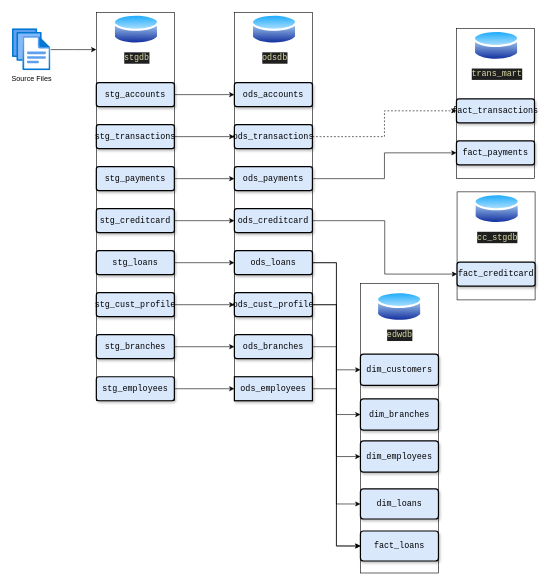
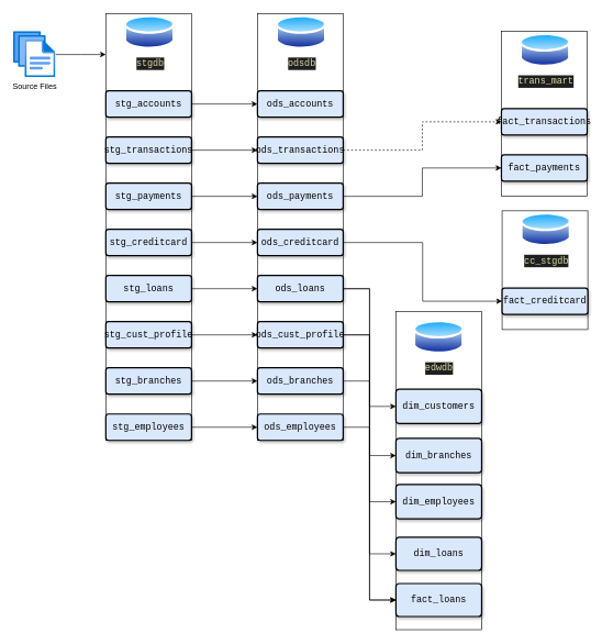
  <mxCell id="0" />
  <mxCell id="1" parent="0" />
  <mxCell id="2" style="edgeStyle=orthogonalEdgeStyle;rounded=0;orthogonalLoop=1;jettySize=auto;html=1;" edge="1" parent="1" source="3"><mxGeometry relative="1" as="geometry"><mxPoint x="160" y="82" as="targetPoint" /></mxGeometry></mxCell>
  <mxCell id="3" value="Source Files" style="image;aspect=fixed;html=1;points=[];align=center;fontSize=12;image=img/lib/azure2/general/Files.svg;" parent="1" vertex="1"><mxGeometry x="20" y="47" width="64" height="70" as="geometry" /></mxCell>
  <mxCell id="4" value="" style="group;labelBackgroundColor=none;" parent="1" vertex="1" connectable="0"><mxGeometry x="160" y="20" width="130" height="647" as="geometry" /></mxCell>
  <mxCell id="5" value="" style="group;strokeColor=default;container=0;perimeterSpacing=5;strokeWidth=1;fillColor=none;metaEdit=1;labelPadding=10;" parent="4" vertex="1" connectable="0"><mxGeometry width="130" height="647" as="geometry" /></mxCell>
  <mxCell id="6" value="&lt;div style=&quot;color: rgb(204, 204, 204); background-color: rgb(31, 31, 31); font-family: Consolas, &amp;quot;Courier New&amp;quot;, monospace; font-size: 14px; line-height: 19px; white-space-collapse: preserve;&quot;&gt;&lt;span style=&quot;color: #dcdcaa;&quot;&gt;stgdb&lt;/span&gt;&lt;/div&gt;" style="image;aspect=fixed;perimeter=ellipsePerimeter;html=1;align=center;shadow=0;dashed=0;spacingTop=3;image=img/lib/active_directory/database.svg;strokeColor=default;" parent="4" vertex="1"><mxGeometry x="28" width="77.03" height="57" as="geometry" /></mxCell>
  <mxCell id="7" value="&lt;div style=&quot;font-family: Consolas, &amp;quot;Courier New&amp;quot;, monospace; font-size: 14px; line-height: 19px; white-space: pre;&quot;&gt;&lt;font style=&quot;color: rgb(0, 0, 0);&quot;&gt;stg_accounts&lt;/font&gt;&lt;/div&gt;" style="rounded=1;arcSize=10;whiteSpace=wrap;html=1;align=center;fillColor=#dae8fc;strokeColor=default;strokeWidth=2;glass=0;shadow=1;" parent="4" vertex="1"><mxGeometry y="117" width="130" height="40" as="geometry" /></mxCell>
  <mxCell id="8" value="&lt;div style=&quot;font-family: Consolas, &amp;quot;Courier New&amp;quot;, monospace; font-size: 14px; line-height: 19px; white-space: pre;&quot;&gt;&lt;span&gt;stg_transactions&lt;/span&gt;&lt;/div&gt;" style="rounded=1;arcSize=10;whiteSpace=wrap;html=1;align=center;fillColor=#dae8fc;strokeColor=default;strokeWidth=2;glass=0;shadow=1;fontColor=#000000;labelBackgroundColor=none;" parent="4" vertex="1"><mxGeometry y="187" width="130" height="40" as="geometry" /></mxCell>
  <mxCell id="9" value="&lt;div style=&quot;font-family: Consolas, &amp;quot;Courier New&amp;quot;, monospace; font-size: 14px; line-height: 19px; white-space: pre;&quot;&gt;stg_creditcard&lt;/div&gt;" style="rounded=1;arcSize=10;whiteSpace=wrap;html=1;align=center;fillColor=#dae8fc;strokeColor=default;strokeWidth=2;glass=0;shadow=1;fontColor=#000000;labelBackgroundColor=none;" parent="4" vertex="1"><mxGeometry y="327" width="130" height="40" as="geometry" /></mxCell>
  <mxCell id="10" value="&lt;div style=&quot;font-family: Consolas, &amp;quot;Courier New&amp;quot;, monospace; font-size: 14px; line-height: 19px; white-space: pre;&quot;&gt;&lt;span&gt;stg_payments&lt;/span&gt;&lt;/div&gt;" style="rounded=1;arcSize=10;whiteSpace=wrap;html=1;align=center;fillColor=#dae8fc;strokeColor=default;strokeWidth=2;glass=0;shadow=1;fontColor=#000000;labelBackgroundColor=none;" parent="4" vertex="1"><mxGeometry y="257" width="130" height="40" as="geometry" /></mxCell>
  <mxCell id="11" value="&lt;div style=&quot;font-family: Consolas, &amp;quot;Courier New&amp;quot;, monospace; font-size: 14px; line-height: 19px; white-space: pre;&quot;&gt;stg_loans&lt;/div&gt;" style="rounded=1;arcSize=10;whiteSpace=wrap;html=1;align=center;fillColor=#dae8fc;strokeColor=default;strokeWidth=2;glass=0;shadow=1;fontColor=#000000;labelBackgroundColor=none;" parent="4" vertex="1"><mxGeometry y="397" width="130" height="40" as="geometry" /></mxCell>
  <mxCell id="12" value="&lt;div style=&quot;font-family: Consolas, &amp;quot;Courier New&amp;quot;, monospace; font-size: 14px; line-height: 19px; white-space: pre;&quot;&gt;stg_cust_profile&lt;/div&gt;" style="rounded=1;arcSize=10;whiteSpace=wrap;html=1;align=center;fillColor=#dae8fc;strokeColor=default;strokeWidth=2;glass=0;shadow=1;fontColor=#000000;labelBackgroundColor=none;" parent="4" vertex="1"><mxGeometry y="467" width="130" height="40" as="geometry" /></mxCell>
  <mxCell id="13" value="&lt;div style=&quot;font-family: Consolas, &amp;quot;Courier New&amp;quot;, monospace; font-size: 14px; line-height: 19px; white-space: pre;&quot;&gt;stg_branches&lt;/div&gt;" style="rounded=1;arcSize=10;whiteSpace=wrap;html=1;align=center;fillColor=#dae8fc;strokeColor=default;strokeWidth=2;glass=0;shadow=1;fontColor=#000000;labelBackgroundColor=none;" parent="4" vertex="1"><mxGeometry y="537" width="130" height="40" as="geometry" /></mxCell>
  <mxCell id="14" value="&lt;div style=&quot;font-family: Consolas, &amp;quot;Courier New&amp;quot;, monospace; font-size: 14px; line-height: 19px; white-space: pre;&quot;&gt;stg_employees&lt;/div&gt;" style="rounded=1;arcSize=10;whiteSpace=wrap;html=1;align=center;fillColor=#dae8fc;strokeColor=default;strokeWidth=2;glass=0;shadow=1;fontColor=#000000;labelBackgroundColor=none;" parent="4" vertex="1"><mxGeometry y="607" width="130" height="40" as="geometry" /></mxCell>
  <mxCell id="15" value="" style="group" vertex="1" connectable="0" parent="1"><mxGeometry x="390" y="20" width="130" height="647" as="geometry" /></mxCell>
  <mxCell id="16" value="" style="group;strokeColor=default;container=0;perimeterSpacing=5;strokeWidth=1;fillColor=none;metaEdit=1;labelPadding=10;" vertex="1" connectable="0" parent="15"><mxGeometry width="130" height="647" as="geometry" /></mxCell>
  <mxCell id="17" value="&lt;div style=&quot;color: rgb(204, 204, 204); background-color: rgb(31, 31, 31); font-family: Consolas, &amp;quot;Courier New&amp;quot;, monospace; font-size: 14px; line-height: 19px; white-space-collapse: preserve;&quot;&gt;&lt;span style=&quot;color: rgb(220, 220, 170);&quot;&gt;odsdb&lt;/span&gt;&lt;/div&gt;" style="image;aspect=fixed;perimeter=ellipsePerimeter;html=1;align=center;shadow=0;dashed=0;spacingTop=3;image=img/lib/active_directory/database.svg;strokeColor=default;" vertex="1" parent="15"><mxGeometry x="28" width="77.03" height="57" as="geometry" /></mxCell>
  <mxCell id="18" value="&lt;div style=&quot;font-family: Consolas, &amp;quot;Courier New&amp;quot;, monospace; font-size: 14px; line-height: 19px; white-space: pre;&quot;&gt;ods_accounts&lt;/div&gt;" style="rounded=1;arcSize=10;whiteSpace=wrap;html=1;align=center;fillColor=#dae8fc;strokeColor=default;strokeWidth=2;glass=0;shadow=1;labelBackgroundColor=none;fontColor=#000000;" vertex="1" parent="15"><mxGeometry y="117" width="130" height="40" as="geometry" /></mxCell>
  <mxCell id="19" value="&lt;div style=&quot;font-family: Consolas, &amp;quot;Courier New&amp;quot;, monospace; font-size: 14px; line-height: 19px; white-space: pre;&quot;&gt;ods_transactions&lt;/div&gt;" style="rounded=1;arcSize=10;whiteSpace=wrap;html=1;align=center;fillColor=#dae8fc;strokeColor=default;strokeWidth=2;glass=0;shadow=1;labelBackgroundColor=none;fontColor=#000000;" vertex="1" parent="15"><mxGeometry y="187" width="130" height="40" as="geometry" /></mxCell>
  <mxCell id="20" value="&lt;div style=&quot;font-family: Consolas, &amp;quot;Courier New&amp;quot;, monospace; font-size: 14px; line-height: 19px; white-space: pre;&quot;&gt;ods_creditcard&lt;/div&gt;" style="rounded=1;arcSize=10;whiteSpace=wrap;html=1;align=center;fillColor=#dae8fc;strokeColor=default;strokeWidth=2;glass=0;shadow=1;labelBackgroundColor=none;fontColor=#000000;" vertex="1" parent="15"><mxGeometry y="327" width="130" height="40" as="geometry" /></mxCell>
  <mxCell id="21" value="&lt;div style=&quot;font-family: Consolas, &amp;quot;Courier New&amp;quot;, monospace; font-size: 14px; line-height: 19px; white-space: pre;&quot;&gt;ods_payments&lt;/div&gt;" style="rounded=1;arcSize=10;whiteSpace=wrap;html=1;align=center;fillColor=#dae8fc;strokeColor=default;strokeWidth=2;glass=0;shadow=1;labelBackgroundColor=none;fontColor=#000000;" vertex="1" parent="15"><mxGeometry y="257" width="130" height="40" as="geometry" /></mxCell>
  <mxCell id="22" value="&lt;div style=&quot;font-family: Consolas, &amp;quot;Courier New&amp;quot;, monospace; font-size: 14px; line-height: 19px; white-space: pre;&quot;&gt;ods_loans&lt;/div&gt;" style="rounded=1;arcSize=10;whiteSpace=wrap;html=1;align=center;fillColor=#dae8fc;strokeColor=default;strokeWidth=2;glass=0;shadow=1;labelBackgroundColor=none;fontColor=#000000;" vertex="1" parent="15"><mxGeometry y="397" width="130" height="40" as="geometry" /></mxCell>
  <mxCell id="23" value="&lt;div style=&quot;font-family: Consolas, &amp;quot;Courier New&amp;quot;, monospace; font-size: 14px; line-height: 19px; white-space: pre;&quot;&gt;ods_cust_profile&lt;/div&gt;" style="rounded=1;arcSize=10;whiteSpace=wrap;html=1;align=center;fillColor=#dae8fc;strokeColor=default;strokeWidth=2;glass=0;shadow=1;labelBackgroundColor=none;fontColor=#000000;" vertex="1" parent="15"><mxGeometry y="467" width="130" height="40" as="geometry" /></mxCell>
  <mxCell id="24" value="&lt;div style=&quot;font-family: Consolas, &amp;quot;Courier New&amp;quot;, monospace; font-size: 14px; line-height: 19px; white-space: pre;&quot;&gt;ods_branches&lt;/div&gt;" style="rounded=1;arcSize=10;whiteSpace=wrap;html=1;align=center;fillColor=#dae8fc;strokeColor=default;strokeWidth=2;glass=0;shadow=1;labelBackgroundColor=none;fontColor=#000000;" vertex="1" parent="15"><mxGeometry y="537" width="130" height="40" as="geometry" /></mxCell>
- <mxCell id="25" value="&lt;div style=&quot;font-family: Consolas, &amp;quot;Courier New&amp;quot;, monospace; font-size: 14px; line-height: 19px; white-space: pre;&quot;&gt;ods_employees&lt;/div&gt;" style="arcSize=10;whiteSpace=wrap;html=1;align=center;fillColor=#dae8fc;strokeColor=default;strokeWidth=2;glass=0;shadow=1;labelBackgroundColor=none;fontColor=#000000;rounded=0;" vertex="1" parent="15"><mxGeometry y="607" width="130" height="40" as="geometry" /></mxCell>
+ <mxCell id="25" value="&lt;div style=&quot;font-family: Consolas, &amp;quot;Courier New&amp;quot;, monospace; font-size: 14px; line-height: 19px; white-space: pre;&quot;&gt;ods_employees&lt;/div&gt;" style="rounded=1;arcSize=10;whiteSpace=wrap;html=1;align=center;fillColor=#dae8fc;strokeColor=default;strokeWidth=2;glass=0;shadow=1;labelBackgroundColor=none;fontColor=#000000;" vertex="1" parent="15"><mxGeometry y="607" width="130" height="40" as="geometry" /></mxCell>
  <mxCell id="26" style="edgeStyle=orthogonalEdgeStyle;rounded=0;orthogonalLoop=1;jettySize=auto;html=1;entryX=0;entryY=0.5;entryDx=0;entryDy=0;" edge="1" parent="1" source="14" target="25"><mxGeometry relative="1" as="geometry" /></mxCell>
  <mxCell id="27" style="edgeStyle=orthogonalEdgeStyle;rounded=0;orthogonalLoop=1;jettySize=auto;html=1;entryX=0;entryY=0.5;entryDx=0;entryDy=0;" edge="1" parent="1" source="13" target="24"><mxGeometry relative="1" as="geometry" /></mxCell>
  <mxCell id="28" style="edgeStyle=orthogonalEdgeStyle;rounded=0;orthogonalLoop=1;jettySize=auto;html=1;entryX=0;entryY=0.5;entryDx=0;entryDy=0;" edge="1" parent="1" source="12" target="23"><mxGeometry relative="1" as="geometry" /></mxCell>
  <mxCell id="29" style="edgeStyle=orthogonalEdgeStyle;rounded=0;orthogonalLoop=1;jettySize=auto;html=1;entryX=0;entryY=0.5;entryDx=0;entryDy=0;" edge="1" parent="1" source="11" target="22"><mxGeometry relative="1" as="geometry" /></mxCell>
  <mxCell id="30" style="edgeStyle=orthogonalEdgeStyle;rounded=0;orthogonalLoop=1;jettySize=auto;html=1;entryX=0;entryY=0.5;entryDx=0;entryDy=0;" edge="1" parent="1" source="9" target="20"><mxGeometry relative="1" as="geometry" /></mxCell>
  <mxCell id="31" style="edgeStyle=orthogonalEdgeStyle;rounded=0;orthogonalLoop=1;jettySize=auto;html=1;entryX=0;entryY=0.5;entryDx=0;entryDy=0;" edge="1" parent="1" source="10" target="21"><mxGeometry relative="1" as="geometry" /></mxCell>
  <mxCell id="32" style="edgeStyle=orthogonalEdgeStyle;rounded=0;orthogonalLoop=1;jettySize=auto;html=1;entryX=0;entryY=0.5;entryDx=0;entryDy=0;" edge="1" parent="1" source="8" target="19"><mxGeometry relative="1" as="geometry" /></mxCell>
  <mxCell id="33" style="edgeStyle=orthogonalEdgeStyle;rounded=0;orthogonalLoop=1;jettySize=auto;html=1;entryX=0;entryY=0.5;entryDx=0;entryDy=0;" edge="1" parent="1" source="7" target="18"><mxGeometry relative="1" as="geometry" /></mxCell>
  <mxCell id="34" style="edgeStyle=orthogonalEdgeStyle;rounded=0;orthogonalLoop=1;jettySize=auto;html=1;entryX=0;entryY=0.5;entryDx=0;entryDy=0;" edge="1" parent="1" source="23" target="56"><mxGeometry relative="1" as="geometry" /></mxCell>
  <mxCell id="35" style="edgeStyle=orthogonalEdgeStyle;rounded=0;orthogonalLoop=1;jettySize=auto;html=1;entryX=0;entryY=0.5;entryDx=0;entryDy=0;" edge="1" parent="1" source="24" target="57"><mxGeometry relative="1" as="geometry" /></mxCell>
  <mxCell id="36" style="edgeStyle=orthogonalEdgeStyle;rounded=0;orthogonalLoop=1;jettySize=auto;html=1;entryX=0;entryY=0.5;entryDx=0;entryDy=0;" edge="1" parent="1" source="25" target="59"><mxGeometry relative="1" as="geometry" /></mxCell>
  <mxCell id="37" style="edgeStyle=orthogonalEdgeStyle;rounded=0;orthogonalLoop=1;jettySize=auto;html=1;entryX=0;entryY=0.5;entryDx=0;entryDy=0;" edge="1" parent="1" source="22" target="58"><mxGeometry relative="1" as="geometry" /></mxCell>
  <mxCell id="38" style="edgeStyle=orthogonalEdgeStyle;rounded=0;orthogonalLoop=1;jettySize=auto;html=1;entryX=0;entryY=0.5;entryDx=0;entryDy=0;" edge="1" parent="1" source="22" target="53"><mxGeometry relative="1" as="geometry" /></mxCell>
  <mxCell id="39" style="edgeStyle=orthogonalEdgeStyle;rounded=0;orthogonalLoop=1;jettySize=auto;html=1;entryX=0;entryY=0.5;entryDx=0;entryDy=0;" edge="1" parent="1" source="23" target="53"><mxGeometry relative="1" as="geometry" /></mxCell>
  <mxCell id="40" value="" style="group" vertex="1" connectable="0" parent="1"><mxGeometry x="760" y="47" width="130" height="250" as="geometry" /></mxCell>
  <mxCell id="41" value="" style="group;strokeColor=default;container=0;perimeterSpacing=5;strokeWidth=1;fillColor=none;metaEdit=1;labelPadding=10;" vertex="1" connectable="0" parent="40"><mxGeometry width="130" height="250" as="geometry" /></mxCell>
  <mxCell id="42" value="&lt;div style=&quot;color: rgb(204, 204, 204); background-color: rgb(31, 31, 31); font-family: Consolas, &amp;quot;Courier New&amp;quot;, monospace; font-size: 14px; line-height: 19px; white-space-collapse: preserve;&quot;&gt;&lt;div style=&quot;line-height: 19px;&quot;&gt;&lt;span style=&quot;color: #dcdcaa;&quot;&gt;trans_mart&lt;/span&gt;&lt;/div&gt;&lt;/div&gt;" style="image;aspect=fixed;perimeter=ellipsePerimeter;html=1;align=center;shadow=0;dashed=0;spacingTop=3;image=img/lib/active_directory/database.svg;strokeColor=default;" vertex="1" parent="40"><mxGeometry x="28" width="77.03" height="57" as="geometry" /></mxCell>
  <mxCell id="43" value="&lt;div style=&quot;font-family: Consolas, &amp;quot;Courier New&amp;quot;, monospace; font-size: 14px; line-height: 19px; white-space: pre;&quot;&gt;&lt;div style=&quot;line-height: 19px;&quot;&gt;&lt;div style=&quot;line-height: 19px;&quot;&gt;fact_transactions&lt;/div&gt;&lt;/div&gt;&lt;/div&gt;" style="rounded=1;arcSize=10;whiteSpace=wrap;html=1;align=center;fillColor=#dae8fc;strokeColor=default;strokeWidth=2;glass=0;shadow=1;labelBackgroundColor=none;fontColor=#000000;" vertex="1" parent="40"><mxGeometry y="117" width="130" height="40" as="geometry" /></mxCell>
  <mxCell id="44" value="&lt;div style=&quot;font-family: Consolas, &amp;quot;Courier New&amp;quot;, monospace; font-size: 14px; line-height: 19px; white-space: pre;&quot;&gt;&lt;div style=&quot;line-height: 19px;&quot;&gt;&lt;div style=&quot;line-height: 19px;&quot;&gt;fact_payments&lt;/div&gt;&lt;/div&gt;&lt;/div&gt;" style="rounded=1;arcSize=10;whiteSpace=wrap;html=1;align=center;fillColor=#dae8fc;strokeColor=default;strokeWidth=2;glass=0;shadow=1;labelBackgroundColor=none;fontColor=#000000;" vertex="1" parent="40"><mxGeometry y="187" width="130" height="40" as="geometry" /></mxCell>
  <mxCell id="45" value="" style="group" vertex="1" connectable="0" parent="1"><mxGeometry x="761" y="319" width="130" height="180" as="geometry" /></mxCell>
  <mxCell id="46" value="" style="group;strokeColor=default;container=0;perimeterSpacing=5;strokeWidth=1;fillColor=none;metaEdit=1;labelPadding=10;" vertex="1" connectable="0" parent="45"><mxGeometry width="130" height="180" as="geometry" /></mxCell>
  <mxCell id="47" value="&lt;div style=&quot;color: rgb(204, 204, 204); background-color: rgb(31, 31, 31); font-family: Consolas, &amp;quot;Courier New&amp;quot;, monospace; font-size: 14px; line-height: 19px; white-space-collapse: preserve;&quot;&gt;&lt;div style=&quot;line-height: 19px;&quot;&gt;&lt;div style=&quot;line-height: 19px;&quot;&gt;&lt;span style=&quot;color: #dcdcaa;&quot;&gt;cc_stgdb&lt;/span&gt;&lt;/div&gt;&lt;/div&gt;&lt;/div&gt;" style="image;aspect=fixed;perimeter=ellipsePerimeter;html=1;align=center;shadow=0;dashed=0;spacingTop=3;image=img/lib/active_directory/database.svg;strokeColor=default;" vertex="1" parent="45"><mxGeometry x="28" width="77.03" height="57" as="geometry" /></mxCell>
  <mxCell id="48" value="&lt;div style=&quot;font-family: Consolas, &amp;quot;Courier New&amp;quot;, monospace; font-size: 14px; line-height: 19px; white-space: pre;&quot;&gt;&lt;div style=&quot;line-height: 19px;&quot;&gt;&lt;div style=&quot;line-height: 19px;&quot;&gt;&lt;div style=&quot;line-height: 19px;&quot;&gt;fact_creditcard&lt;/div&gt;&lt;/div&gt;&lt;/div&gt;&lt;/div&gt;" style="rounded=1;arcSize=10;whiteSpace=wrap;html=1;align=center;fillColor=#dae8fc;strokeColor=default;strokeWidth=2;glass=0;shadow=1;labelBackgroundColor=none;fontColor=#000000;" vertex="1" parent="45"><mxGeometry y="117" width="130" height="40" as="geometry" /></mxCell>
  <mxCell id="49" style="edgeStyle=orthogonalEdgeStyle;rounded=0;orthogonalLoop=1;jettySize=auto;html=1;entryX=0;entryY=0.5;entryDx=0;entryDy=0;dashed=1;" edge="1" parent="1" source="19" target="43"><mxGeometry relative="1" as="geometry" /></mxCell>
  <mxCell id="50" style="edgeStyle=orthogonalEdgeStyle;rounded=0;orthogonalLoop=1;jettySize=auto;html=1;entryX=0;entryY=0.5;entryDx=0;entryDy=0;" edge="1" parent="1" source="21" target="44"><mxGeometry relative="1" as="geometry" /></mxCell>
  <mxCell id="51" style="edgeStyle=orthogonalEdgeStyle;rounded=0;orthogonalLoop=1;jettySize=auto;html=1;entryX=0;entryY=0.5;entryDx=0;entryDy=0;" edge="1" parent="1" source="20" target="48"><mxGeometry relative="1" as="geometry" /></mxCell>
  <mxCell id="52" value="" style="group" vertex="1" connectable="0" parent="1"><mxGeometry x="600" y="472" width="130" height="482" as="geometry" /></mxCell>
  <mxCell id="53" value="&lt;div style=&quot;font-family: Consolas, &amp;quot;Courier New&amp;quot;, monospace; font-size: 14px; line-height: 19px; white-space: pre;&quot;&gt;&lt;div style=&quot;line-height: 19px;&quot;&gt;fact_loans&lt;/div&gt;&lt;/div&gt;" style="rounded=1;arcSize=10;whiteSpace=wrap;html=1;align=center;fillColor=#dae8fc;strokeColor=default;strokeWidth=2;glass=0;shadow=1;labelBackgroundColor=none;fontColor=#000000;container=0;" vertex="1" parent="52"><mxGeometry y="412" width="130" height="50" as="geometry" /></mxCell>
  <mxCell id="54" value="" style="group;strokeColor=default;container=0;perimeterSpacing=5;strokeWidth=1;fillColor=none;metaEdit=1;labelPadding=10;" vertex="1" connectable="0" parent="52"><mxGeometry width="130" height="482" as="geometry" /></mxCell>
  <mxCell id="55" value="&lt;div style=&quot;color: rgb(204, 204, 204); background-color: rgb(31, 31, 31); font-family: Consolas, &amp;quot;Courier New&amp;quot;, monospace; font-size: 14px; line-height: 19px; white-space-collapse: preserve;&quot;&gt;&lt;span style=&quot;color: rgb(220, 220, 170);&quot;&gt;edwdb&lt;/span&gt;&lt;/div&gt;" style="image;aspect=fixed;perimeter=ellipsePerimeter;html=1;align=center;shadow=0;dashed=0;spacingTop=3;image=img/lib/active_directory/database.svg;strokeColor=default;container=0;" vertex="1" parent="52"><mxGeometry x="26.48" y="10.003" width="77.03" height="57" as="geometry" /></mxCell>
  <mxCell id="56" value="&lt;div style=&quot;font-family: Consolas, &amp;quot;Courier New&amp;quot;, monospace; font-size: 14px; line-height: 19px; white-space: pre;&quot;&gt;&lt;div style=&quot;line-height: 19px;&quot;&gt;dim_customers&lt;/div&gt;&lt;/div&gt;" style="rounded=1;arcSize=10;whiteSpace=wrap;html=1;align=center;fillColor=#dae8fc;strokeColor=default;strokeWidth=2;glass=0;shadow=1;labelBackgroundColor=none;fontColor=#000000;container=0;" vertex="1" parent="52"><mxGeometry y="117.49" width="130" height="51.961" as="geometry" /></mxCell>
  <mxCell id="57" value="&lt;div style=&quot;font-family: Consolas, &amp;quot;Courier New&amp;quot;, monospace; font-size: 14px; line-height: 19px; white-space: pre;&quot;&gt;&lt;div style=&quot;line-height: 19px;&quot;&gt;dim_branches&lt;/div&gt;&lt;/div&gt;" style="rounded=1;arcSize=10;whiteSpace=wrap;html=1;align=center;fillColor=#dae8fc;strokeColor=default;strokeWidth=2;glass=0;shadow=1;labelBackgroundColor=none;fontColor=#000000;container=0;" vertex="1" parent="52"><mxGeometry y="192.002" width="130" height="51.961" as="geometry" /></mxCell>
  <mxCell id="58" value="&lt;div style=&quot;font-family: Consolas, &amp;quot;Courier New&amp;quot;, monospace; font-size: 14px; line-height: 19px; white-space: pre;&quot;&gt;&lt;div style=&quot;line-height: 19px;&quot;&gt;dim_loans&lt;/div&gt;&lt;/div&gt;" style="rounded=1;arcSize=10;whiteSpace=wrap;html=1;align=center;fillColor=#dae8fc;strokeColor=default;strokeWidth=2;glass=0;shadow=1;labelBackgroundColor=none;fontColor=#000000;container=0;" vertex="1" parent="52"><mxGeometry y="342" width="130" height="50" as="geometry" /></mxCell>
  <mxCell id="59" value="&lt;div style=&quot;font-family: Consolas, &amp;quot;Courier New&amp;quot;, monospace; font-size: 14px; line-height: 19px; white-space: pre;&quot;&gt;&lt;div style=&quot;line-height: 19px;&quot;&gt;dim_employees&lt;/div&gt;&lt;/div&gt;" style="rounded=1;arcSize=10;whiteSpace=wrap;html=1;align=center;fillColor=#dae8fc;strokeColor=default;strokeWidth=2;glass=0;shadow=1;labelBackgroundColor=none;fontColor=#000000;container=0;" vertex="1" parent="52"><mxGeometry y="262.003" width="130" height="51.961" as="geometry" /></mxCell>
